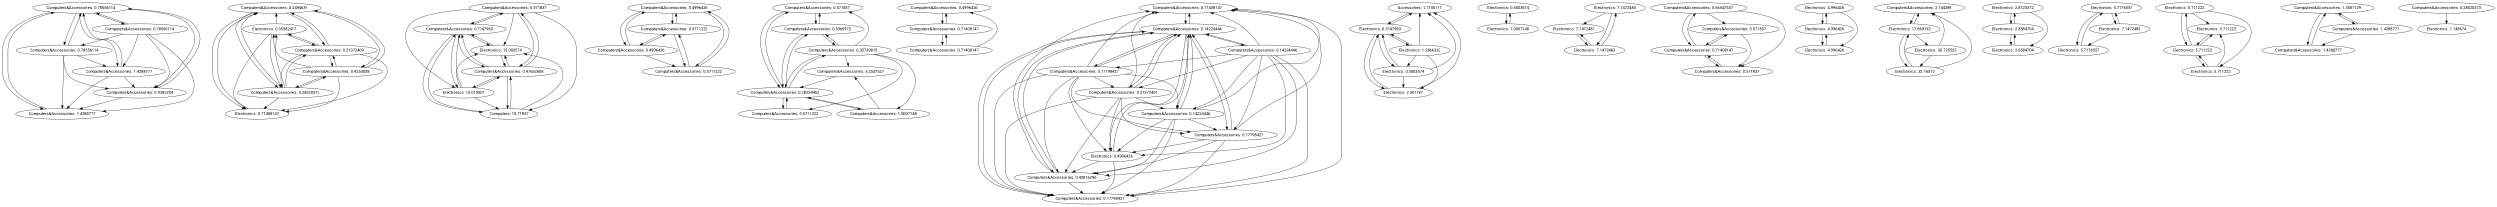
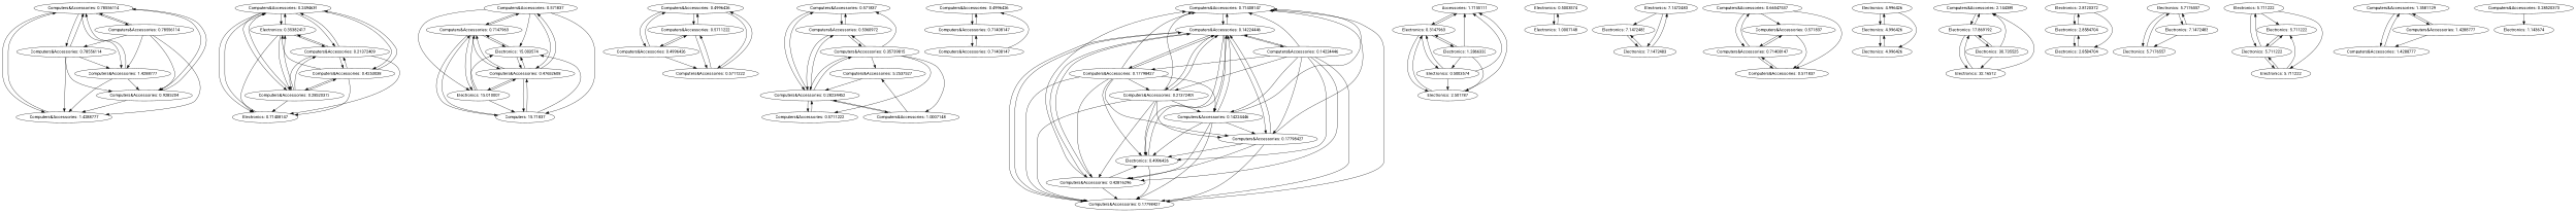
  digraph {
    fontname=Roboto
    node [fontname=Roboto]
    edge [fontname=Roboto]
    n1 [label="Computers&Accessories: 0.78556114"]
    n2 [label="Computers&Accessories: 1.4288777"]
    n3 [label="Computers&Accessories: 0.9285204"]
    n4 [label="Computers&Accessories: 0.78556114"]
    n5 [label="Computers&Accessories: 0.78556114"]
    n6 [label="Computers&Accessories: 1.4288777"]
    n7 [label="Computers&Accessories: 0.2494639"]
    n8 [label="Electronics: 0.35382417"]
    n9 [label="Computers&Accessories: 0.21372409"]
    n10 [label="Computers&Accessories: 0.28520373"]
    n11 [label="Computers&Accessories: 0.4253038"]
    n12 [label="Electronics: 0.71408147"]
    n13 [label="Computers&Accessories: 0.571837"]
    n14 [label="Computers&Accessories: 0.7147963"]
    n15 [label="Electronics: 15.010007"]
    n16 [label="Computers&Accessories: 0.47652608"]
    n17 [label="Computers: 15.71837"]
    n18 [label="Electronics: 15.003574"]
    n19 [label="Computers&Accessories: 0.4996426"]
    n20 [label="Computers&Accessories: 0.5711222"]
    n21 [label="Computers&Accessories: 0.4996426"]
    n22 [label="Computers&Accessories: 0.5711222"]
    n23 [label="Computers&Accessories: 0.571837"]
    n24 [label="Computers&Accessories: 0.5360972"]
    n25 [label="Computers&Accessories: 0.28234452"]
    n26 [label="Computers&Accessories: 0.35739815"]
    n27 [label="Computers&Accessories: 0.5711222"]
    n28 [label="Computers&Accessories: 1.0007148"]
    n29 [label="Computers&Accessories: 0.4996426"]
    n30 [label="Computers&Accessories: 0.71408147"]
    n31 [label="Computers&Accessories: 0.71408147"]
    n32 [label="Computers&Accessories: 0.71408147"]
    n33 [label="Computers&Accessories: 0.14224446"]
    n34 [label="Computers&Accessories: 0.17798427"]
    n35 [label="Computers&Accessories: 0.42816296"]
    n36 [label="Electronics: 0.4996426"]
    n37 [label="Computers&Accessories: 0.17798427"]
    n38 [label="Computers&Accessories: 0.14224446"]
    n39 [label="Computers&Accessories: 0.17798427"]
    n40 [label="Computers&Accessories: 0.21372409"]
    n41 [label="Computers&Accessories: 0.14224446"]
    n42 [label="Accessories: 1.7155111"]
    n43 [label="Electronics: 0.3147963"]
    n44 [label="Electronics: 0.5003574"]
    n45 [label="Electronics: 2.501787"]
    n46 [label="Electronics: 1.2866333"]
    n47 [label="Electronics: 0.5003574"]
    n48 [label="Electronics: 1.0007148"]
    n49 [label="Electronics: 7.1472483"]
    n50 [label="Electronics: 7.1472483"]
    n51 [label="Electronics: 7.1472483"]
    n52 [label="Computers&Accessories: 0.66547537"]
    n53 [label="Computers&Accessories: 0.571837"]
    n54 [label="Computers&Accessories: 0.71408147"]
    n55 [label="Computers&Accessories: 0.571837"]
    n56 [label="Electronics: 4.996426"]
    n57 [label="Electronics: 4.996426"]
    n58 [label="Electronics: 4.996426"]
    n59 [label="Computers&Accessories: 2.144389"]
    n60 [label="Electronics: 17.869192"]
    n61 [label="Electronics: 32.16512"]
    n62 [label="Electronics: 30.735525"]
    n63 [label="Electronics: 2.8120372"]
    n64 [label="Electronics: 2.8584704"]
    n65 [label="Electronics: 2.8584704"]
    n66 [label="Electronics: 5.7176557"]
    n67 [label="Electronics: 5.7176557"]
    n68 [label="Electronics: 7.1472483"]
    n69 [label="Electronics: 5.711222"]
    n70 [label="Electronics: 5.711222"]
    n71 [label="Electronics: 5.711222"]
    n72 [label="Electronics: 5.711222"]
    n73 [label="Computers&Accessories: 5.2537527"]
    n74 [label="Computers&Accessories: 1.3581129"]
    n75 [label="Computers&Accessories: 1.4288777"]
    n76 [label="Computers&Accessories: 1.4288777"]
    n77 [label="Computers&Accessories: 0.28520373"]
    n78 [label="Electronics: 1.143674"]
    n1 -> n2
    n1 -> n3
    n1 -> n4
    n1 -> n5
    n1 -> n6
    n2 -> n1
    n3 -> n1
    n3 -> n2
    n4 -> n1
    n4 -> n2
    n4 -> n3
    n4 -> n5
    n4 -> n6
    n5 -> n1
    n5 -> n2
    n5 -> n3
    n5 -> n6
    n6 -> n1
    n6 -> n2
    n6 -> n3
+   n7 -> n8
    n7 -> n9
    n7 -> n10
    n7 -> n11
    n7 -> n12
    n8 -> n7
    n8 -> n9
    n8 -> n10
    n8 -> n12
    n9 -> n7
    n9 -> n8
    n9 -> n10
    n9 -> n11
    n9 -> n12
    n10 -> n7
    n10 -> n8
    n10 -> n9
    n10 -> n11
    n10 -> n12
    n11 -> n7
    n11 -> n8
    n11 -> n9
    n11 -> n10
    n11 -> n12
    n12 -> n7
    n13 -> n14
    n13 -> n15
    n13 -> n16
    n13 -> n17
    n13 -> n18
    n14 -> n13
    n14 -> n15
    n14 -> n16
    n14 -> n17
    n14 -> n18
    n15 -> n14
    n15 -> n16
    n15 -> n17
    n15 -> n18
    n16 -> n13
    n16 -> n14
    n16 -> n15
    n16 -> n17
    n16 -> n18
    n17 -> n14
    n17 -> n16
    n17 -> n18
    n18 -> n14
    n18 -> n16
    n19 -> n20
    n19 -> n21
    n19 -> n22
    n20 -> n19
    n20 -> n21
    n20 -> n22
    n21 -> n19
    n21 -> n20
    n21 -> n22
    n22 -> n19
    n22 -> n20
    n23 -> n24
    n23 -> n25
    n24 -> n23
    n24 -> n25
    n24 -> n26
    n25 -> n23
    n25 -> n24
    n25 -> n26
    n25 -> n27
    n25 -> n28
    n26 -> n23
    n26 -> n24
    n26 -> n25
    n26 -> n27
    n26 -> n28
    n26 -> n73
    n27 -> n25
    n28 -> n25
    n28 -> n73
    n29 -> n30
    n30 -> n29
    n30 -> n31
    n31 -> n29
    n31 -> n30
    n32 -> n33
    n33 -> n32
    n33 -> n34
    n33 -> n35
    n33 -> n36
    n33 -> n37
    n33 -> n38
    n33 -> n39
    n33 -> n40
    n33 -> n41
    n34 -> n32
    n34 -> n33
    n35 -> n32
    n35 -> n33
    n35 -> n34
-   n36 -> n35
+   n35 -> n36
    n36 -> n33
    n36 -> n34
    n37 -> n32
    n37 -> n33
    n37 -> n34
    n37 -> n35
    n37 -> n36
    n38 -> n32
    n38 -> n33
    n38 -> n34
    n38 -> n35
    n38 -> n36
    n38 -> n37
    n38 -> n39
    n38 -> n40
    n38 -> n41
    n39 -> n32
    n39 -> n33
    n39 -> n34
    n39 -> n35
    n39 -> n36
    n39 -> n37
    n39 -> n40
    n39 -> n41
    n40 -> n32
    n40 -> n33
    n40 -> n34
    n40 -> n35
    n40 -> n36
    n40 -> n37
    n40 -> n41
    n41 -> n32
    n41 -> n33
    n41 -> n34
    n41 -> n35
    n41 -> n36
    n41 -> n37
    n42 -> n43
    n43 -> n42
    n43 -> n44
    n43 -> n45
    n43 -> n46
    n44 -> n42
    n44 -> n43
    n44 -> n45
    n45 -> n42
    n45 -> n43
    n46 -> n42
    n46 -> n43
    n46 -> n44
    n46 -> n45
    n47 -> n48
    n48 -> n47
    n49 -> n50
    n49 -> n51
    n50 -> n51
    n51 -> n49
    n51 -> n50
    n52 -> n53
    n52 -> n54
    n52 -> n55
    n53 -> n54
    n53 -> n55
    n54 -> n52
    n54 -> n53
    n54 -> n55
    n55 -> n54
    n56 -> n57
    n56 -> n58
    n57 -> n56
    n57 -> n58
    n58 -> n57
    n59 -> n60
    n60 -> n59
    n60 -> n61
    n60 -> n62
    n61 -> n59
    n61 -> n60
    n62 -> n59
+   n62 -> n60
    n62 -> n61
    n63 -> n64
    n63 -> n65
    n64 -> n63
    n64 -> n65
    n65 -> n64
    n66 -> n67
    n66 -> n68
    n67 -> n66
    n68 -> n66
    n68 -> n67
    n69 -> n70
    n69 -> n71
    n69 -> n72
    n70 -> n71
    n71 -> n69
    n71 -> n70
    n71 -> n72
    n72 -> n70
    n72 -> n71
    n73 -> n25
    n74 -> n75
    n74 -> n76
    n75 -> n74
    n76 -> n74
    n76 -> n75
    n77 -> n78
  }
